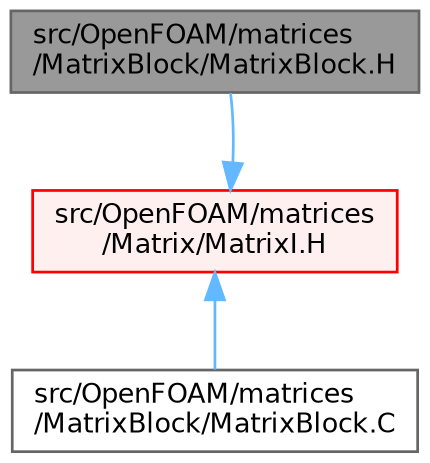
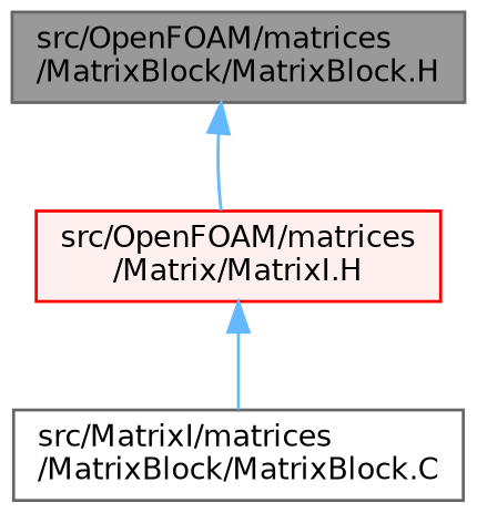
  digraph {
    node [fontname=Helvetica fontsize=10 shape=box style=filled]
    edge [color=steelblue1 dir=back fontname=Helvetica fontsize=10 labelfontname=Helvetica labelfontsize=10 style=solid]
    n1 [color=gray40 fillcolor=grey60 fontcolor=black height=0.2 label="src/OpenFOAM/matrices\l/MatrixBlock/MatrixBlock.H" width=0.4]
    n2 [color=red fillcolor="#FFF0F0" height=0.2 label="src/OpenFOAM/matrices\l/Matrix/MatrixI.H" width=0.4]
-   n3 [color=grey40 fillcolor=white height=0.2 label="src/OpenFOAM/matrices\l/MatrixBlock/MatrixBlock.C" width=0.4]
-   n2 -> n1
+   n3 [color=grey40 fillcolor=white height=0.2 label="src/MatrixI/matrices\l/MatrixBlock/MatrixBlock.C" width=0.4]
+   n1 -> n2
    n2 -> n3
  }
